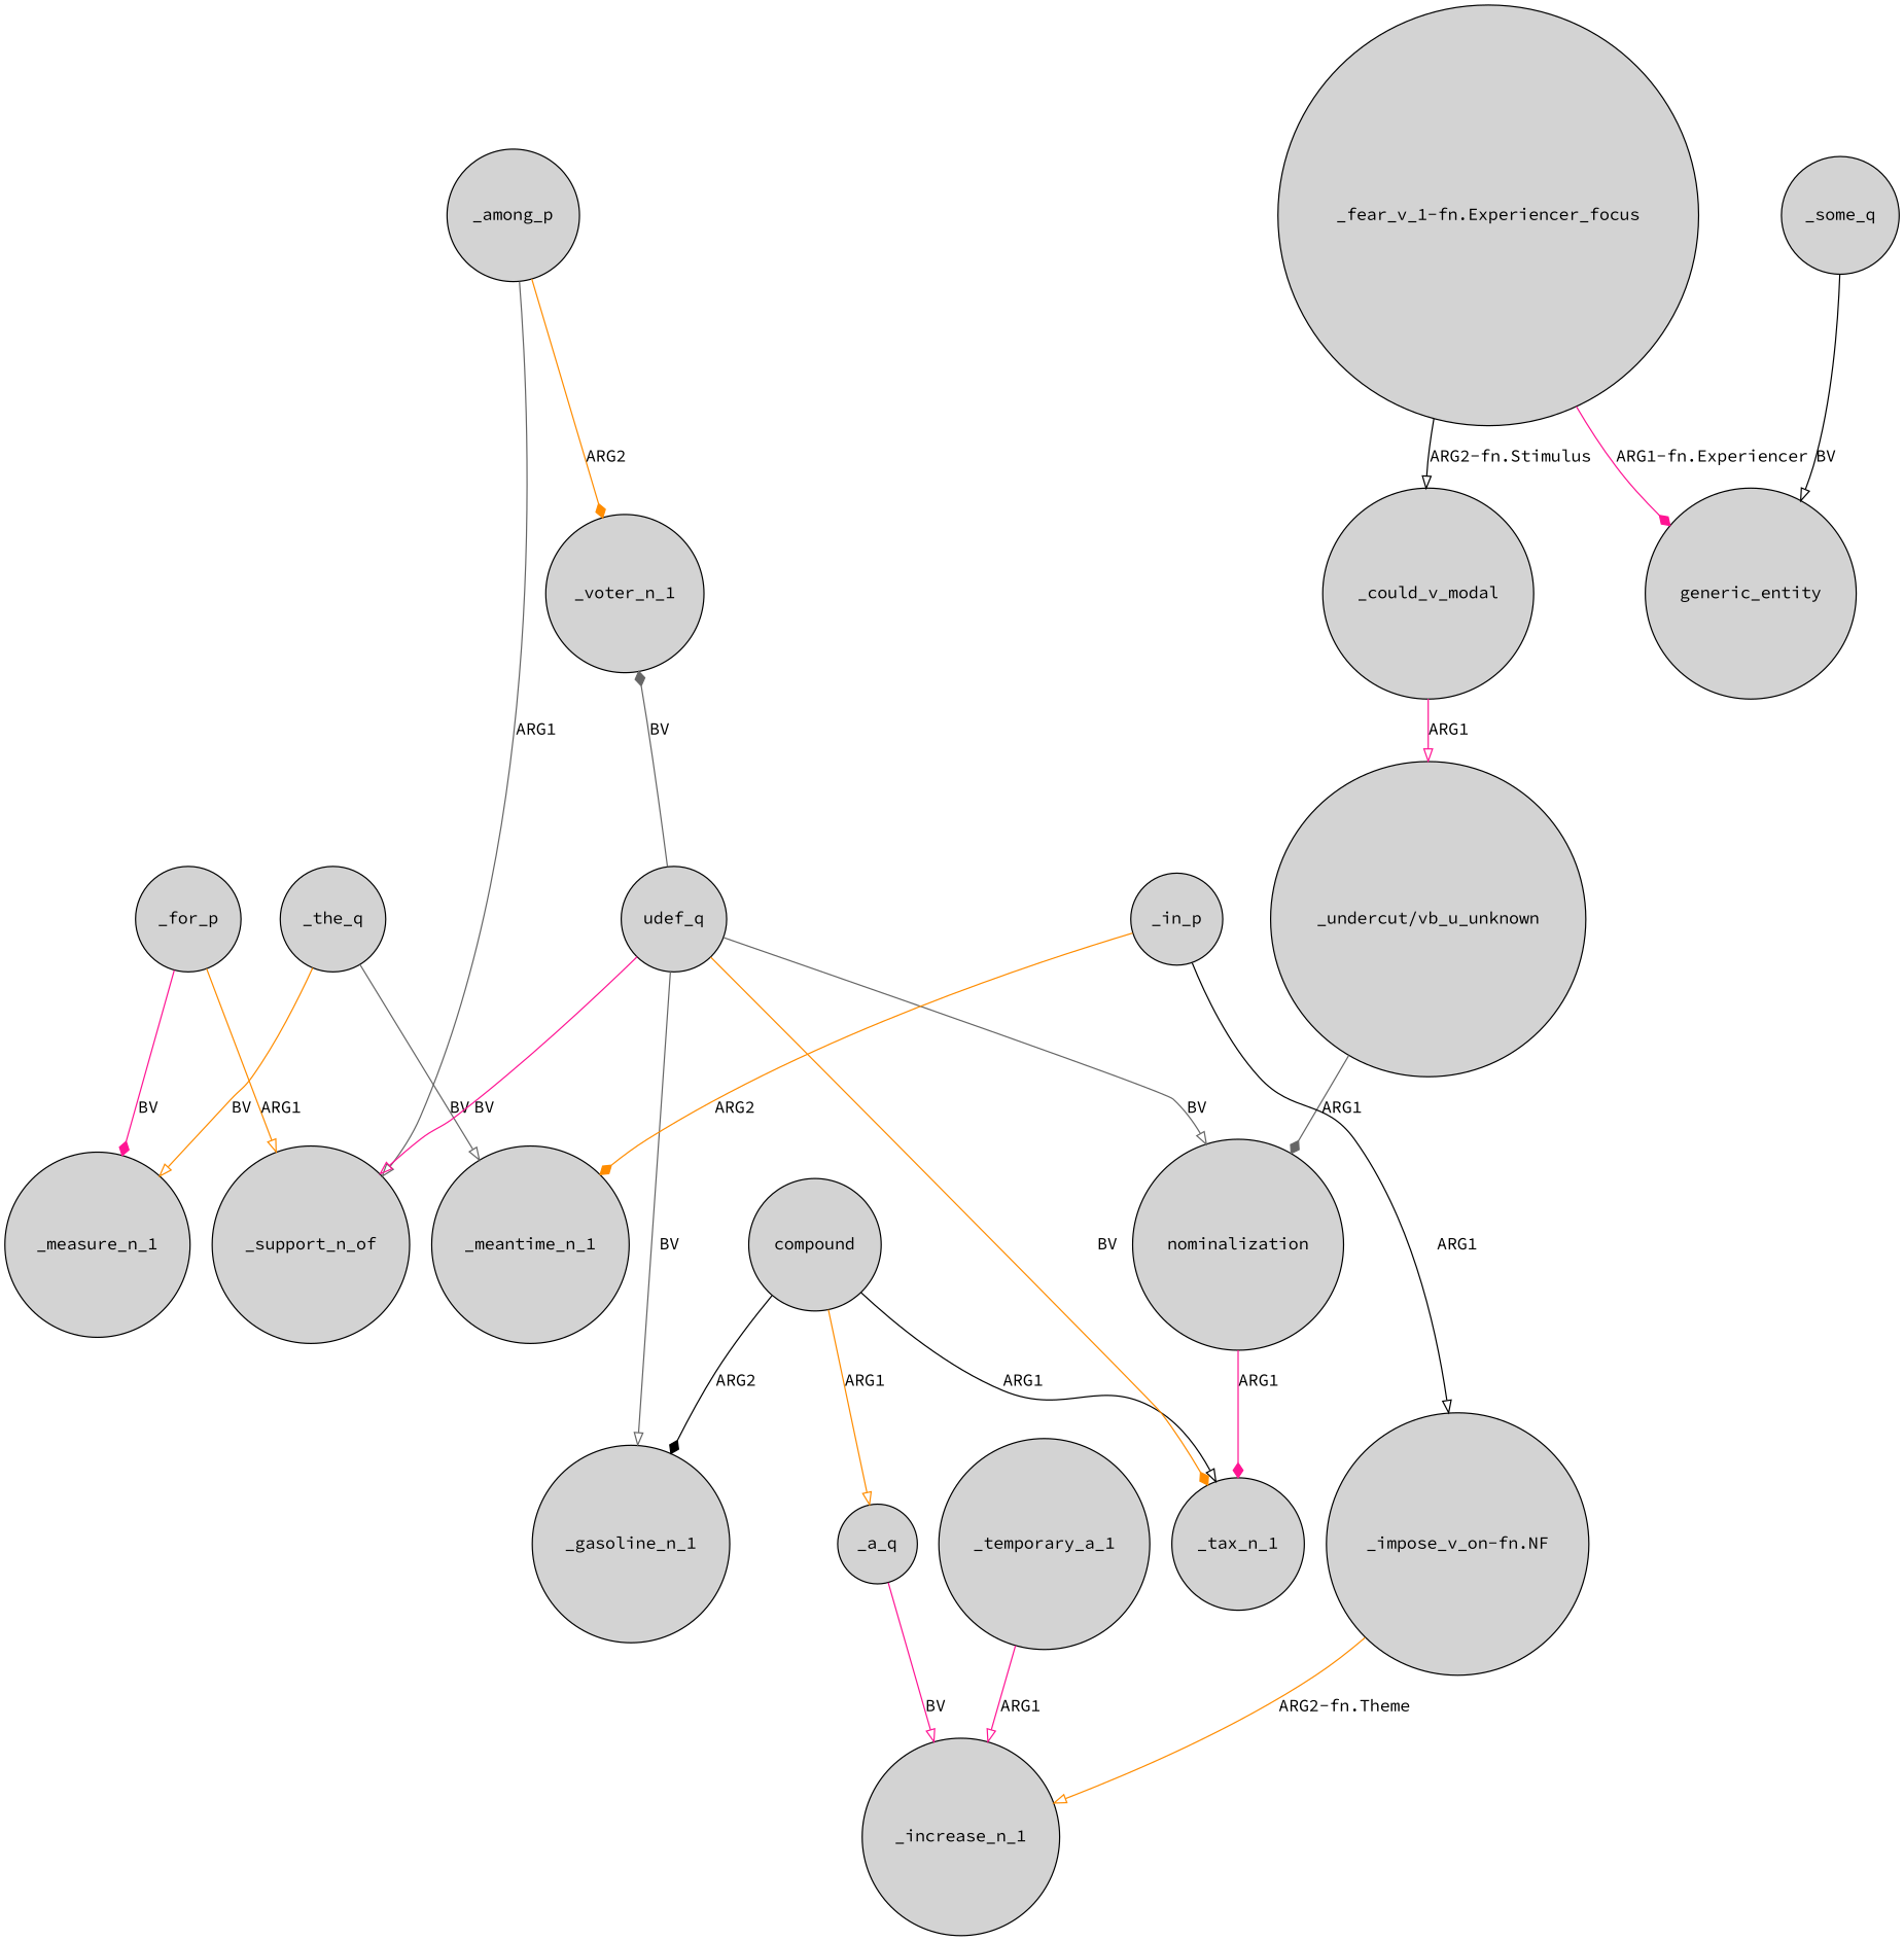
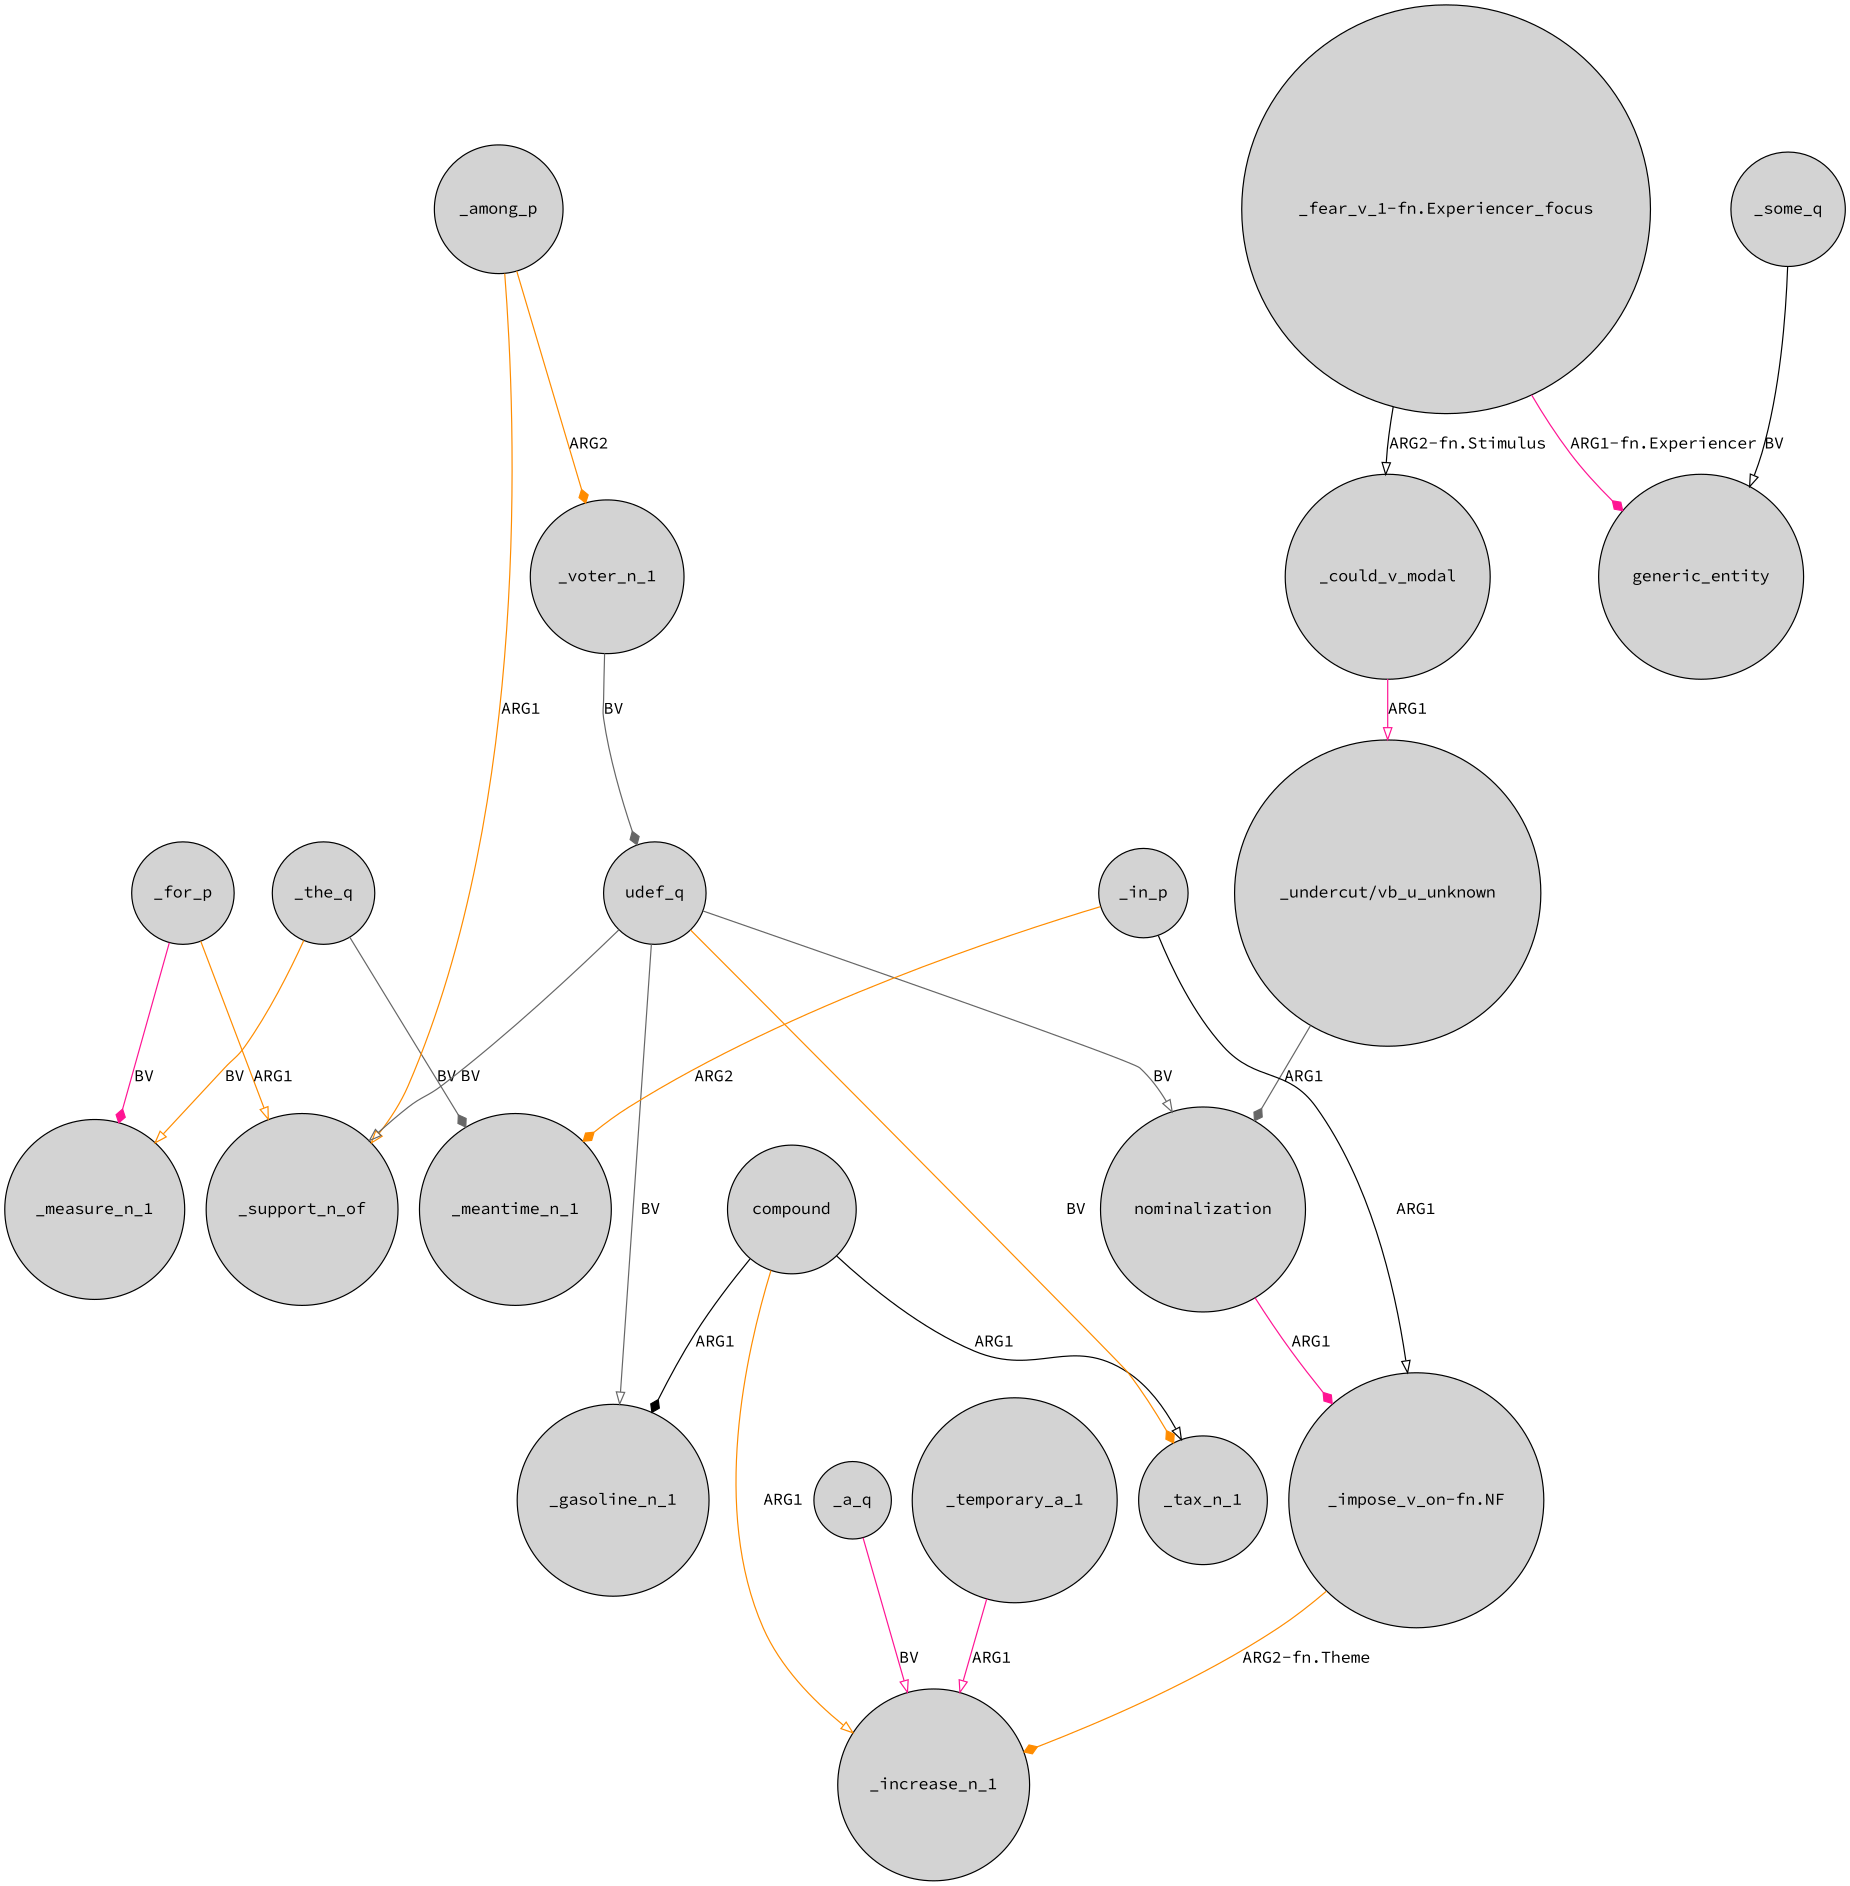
  digraph {
    fontname="Source Code Pro"
    node [fontname="Source Code Pro" shape=circle style=filled]
    edge [arrowhead=onormal color=darkorange fontname="Source Code Pro"]
    _the_q
    _measure_n_1
    _meantime_n_1
    _among_p
    _support_n_of
    _voter_n_1
    _a_q
    _increase_n_1
    "_undercut/vb_u_unknown"
    nominalization
    "_impose_v_on-fn.NF"
    compound
    _gasoline_n_1
    _tax_n_1
    _for_p
    udef_q
    "_fear_v_1-fn.Experiencer_focus"
    generic_entity
    _could_v_modal
    _in_p
    _some_q
    _temporary_a_1
    _the_q -> _measure_n_1 [label=BV]
-   _the_q -> _meantime_n_1 [color=gray40 label=BV]
-   _among_p -> _support_n_of [color=gray40 label=ARG1]
+   _the_q -> _meantime_n_1 [arrowhead=diamond color=gray40 label=BV]
+   _among_p -> _support_n_of [label=ARG1]
    _among_p -> _voter_n_1 [arrowhead=diamond label=ARG2]
    _a_q -> _increase_n_1 [color=deeppink label=BV]
    "_undercut/vb_u_unknown" -> nominalization [arrowhead=diamond color=gray40 label=ARG1]
-   nominalization -> _tax_n_1 [arrowhead=diamond color=deeppink label=ARG1]
-   "_impose_v_on-fn.NF" -> _increase_n_1 [label="ARG2-fn.Theme"]
-   compound -> _a_q [label=ARG1]
-   compound -> _gasoline_n_1 [arrowhead=diamond color=black label=ARG2]
+   nominalization -> "_impose_v_on-fn.NF" [arrowhead=diamond color=deeppink label=ARG1]
+   "_impose_v_on-fn.NF" -> _increase_n_1 [arrowhead=diamond label="ARG2-fn.Theme"]
+   compound -> _increase_n_1 [label=ARG1]
+   compound -> _gasoline_n_1 [arrowhead=diamond color=black label=ARG1]
    compound -> _tax_n_1 [color=black label=ARG1]
    _for_p -> _measure_n_1 [arrowhead=diamond color=deeppink label=BV]
    _for_p -> _support_n_of [label=ARG1]
-   udef_q -> _support_n_of [color=deeppink label=BV]
-   udef_q -> _voter_n_1 [arrowhead=diamond color=gray40 label=BV]
+   udef_q -> _support_n_of [color=gray40 label=BV]
+   _voter_n_1 -> udef_q [arrowhead=diamond color=gray40 label=BV]
    udef_q -> nominalization [color=gray40 label=BV]
    udef_q -> _gasoline_n_1 [color=gray40 label=BV]
    udef_q -> _tax_n_1 [arrowhead=diamond label=BV]
    "_fear_v_1-fn.Experiencer_focus" -> generic_entity [arrowhead=diamond color=deeppink label="ARG1-fn.Experiencer"]
    "_fear_v_1-fn.Experiencer_focus" -> _could_v_modal [color=black label="ARG2-fn.Stimulus"]
    _could_v_modal -> "_undercut/vb_u_unknown" [color=deeppink label=ARG1]
    _in_p -> _meantime_n_1 [arrowhead=diamond label=ARG2]
    _in_p -> "_impose_v_on-fn.NF" [color=black label=ARG1]
    _some_q -> generic_entity [color=black label=BV]
    _temporary_a_1 -> _increase_n_1 [color=deeppink label=ARG1]
  }
